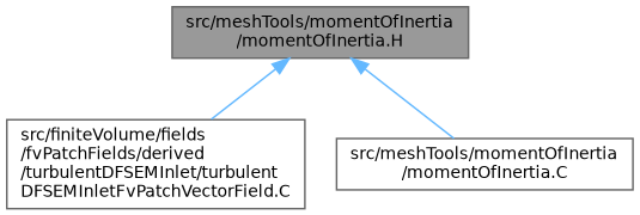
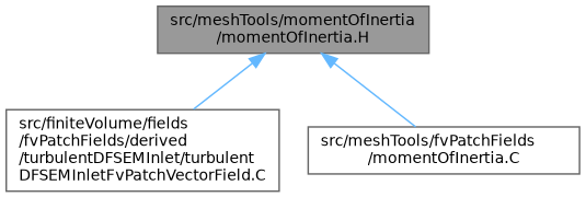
  digraph {
    node [color=grey40 fillcolor=white fontname=Helvetica fontsize=10 shape=box style=filled]
    edge [color=steelblue1 dir=back fontname=Helvetica fontsize=10 labelfontname=Helvetica labelfontsize=10 style=solid]
    n1 [color=gray40 fillcolor=grey60 fontcolor=black height=0.2 label="src/meshTools/momentOfInertia\l/momentOfInertia.H" width=0.4]
    n2 [height=0.2 label="src/finiteVolume/fields\l/fvPatchFields/derived\l/turbulentDFSEMInlet/turbulent\lDFSEMInletFvPatchVectorField.C" width=0.4]
-   n3 [height=0.2 label="src/meshTools/momentOfInertia\l/momentOfInertia.C" width=0.4]
+   n3 [height=0.2 label="src/meshTools/fvPatchFields\l/momentOfInertia.C" width=0.4]
    n1 -> n2
    n1 -> n3
  }
